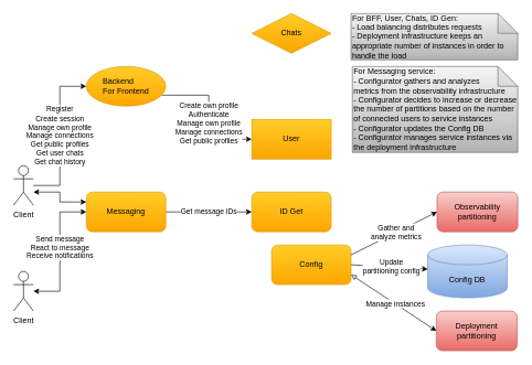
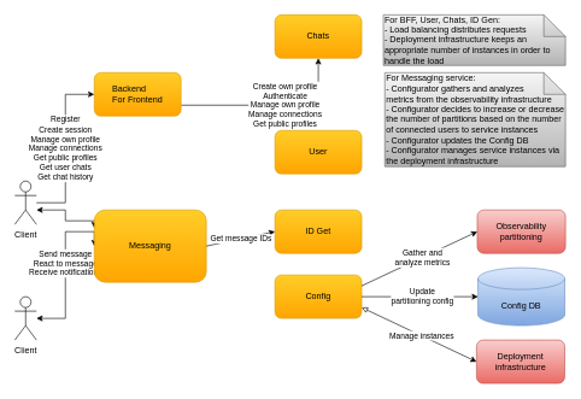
  <mxCell id="0" />
  <mxCell id="1" parent="0" />
  <mxCell id="2" value="Manage instances" style="rounded=0;orthogonalLoop=1;jettySize=auto;html=1;entryX=1;entryY=0.75;entryDx=0;entryDy=0;startArrow=classic;startFill=1;endArrow=block;endFill=0;exitX=0;exitY=0.5;exitDx=0;exitDy=0;" parent="1" source="3" target="11" edge="1"><mxGeometry x="-0.048" relative="1" as="geometry"><mxPoint as="offset" /></mxGeometry></mxCell>
- <mxCell id="3" value="Deployment partitioning" style="rounded=1;whiteSpace=wrap;html=1;gradientColor=#ea6b66;fillColor=#f8cecc;strokeColor=#b85450;" parent="1" vertex="1"><mxGeometry x="659" y="470" width="122" height="60" as="geometry" /></mxCell>
+ <mxCell id="3" value="Deployment infrastructure" style="rounded=1;whiteSpace=wrap;html=1;gradientColor=#ea6b66;fillColor=#f8cecc;strokeColor=#b85450;" parent="1" vertex="1"><mxGeometry x="659" y="470" width="122" height="60" as="geometry" /></mxCell>
  <mxCell id="4" value="&lt;div&gt;&lt;span&gt;For Messaging&amp;nbsp;&lt;/span&gt;&lt;span&gt;service:&lt;/span&gt;&lt;/div&gt;&lt;div&gt;&lt;span&gt;- Configurator gathers and analyzes&lt;/span&gt;&lt;/div&gt;&lt;div&gt;&lt;span style=&quot;background-color: initial;&quot;&gt;metrics from the observability infrastructure&lt;/span&gt;&lt;/div&gt;&lt;div&gt;&lt;span style=&quot;background-color: initial;&quot;&gt;- Configurator decides to increase or decrease the number of partitions based on the number of connected users to service instances&lt;/span&gt;&lt;br&gt;&lt;/div&gt;&lt;div&gt;&lt;span style=&quot;background-color: initial;&quot;&gt;- Configurator updates the Config DB&lt;/span&gt;&lt;/div&gt;&lt;div&gt;&lt;span&gt;- Configurator manages service instances via the deployment infrastructure&lt;/span&gt;&lt;/div&gt;" style="shape=note;whiteSpace=wrap;html=1;backgroundOutline=1;darkOpacity=0.05;align=left;gradientColor=#b3b3b3;fillColor=#f5f5f5;strokeColor=#666666;" parent="1" vertex="1"><mxGeometry x="532" y="100" width="250" height="130" as="geometry" /></mxCell>
  <mxCell id="5" value="Register&lt;br style=&quot;border-color: var(--border-color);&quot;&gt;Create session&lt;br style=&quot;border-color: var(--border-color);&quot;&gt;Manage own&amp;nbsp;profile&lt;br style=&quot;border-color: var(--border-color);&quot;&gt;Manage connections&lt;br style=&quot;border-color: var(--border-color);&quot;&gt;Get public profiles&lt;br style=&quot;border-color: var(--border-color);&quot;&gt;Get user chats&lt;br style=&quot;border-color: var(--border-color);&quot;&gt;Get chat history" style="edgeStyle=orthogonalEdgeStyle;rounded=0;orthogonalLoop=1;jettySize=auto;html=1;entryX=0;entryY=0.5;entryDx=0;entryDy=0;" parent="1" source="7" target="15" edge="1"><mxGeometry relative="1" as="geometry" /></mxCell>
  <mxCell id="6" style="edgeStyle=orthogonalEdgeStyle;rounded=0;orthogonalLoop=1;jettySize=auto;html=1;entryX=0;entryY=0.25;entryDx=0;entryDy=0;startArrow=classic;startFill=1;" parent="1" source="7" target="10" edge="1"><mxGeometry relative="1" as="geometry"><Array as="points"><mxPoint x="90" y="290" /><mxPoint x="90" y="305" /></Array></mxGeometry></mxCell>
  <mxCell id="7" value="Client" style="shape=umlActor;verticalLabelPosition=bottom;verticalAlign=top;html=1;outlineConnect=0;" parent="1" vertex="1"><mxGeometry x="20" y="250" width="30" height="60" as="geometry" /></mxCell>
  <mxCell id="8" value="Send message&lt;br&gt;React to message&lt;br&gt;Receive notifications" style="edgeStyle=orthogonalEdgeStyle;rounded=0;orthogonalLoop=1;jettySize=auto;html=1;entryX=0;entryY=0.5;entryDx=0;entryDy=0;startArrow=classic;startFill=1;" parent="1" source="9" target="10" edge="1"><mxGeometry x="0.059" relative="1" as="geometry"><mxPoint as="offset" /><Array as="points"><mxPoint x="90" y="440" /><mxPoint x="90" y="320" /></Array></mxGeometry></mxCell>
  <mxCell id="9" value="Client" style="shape=umlActor;verticalLabelPosition=bottom;verticalAlign=top;html=1;outlineConnect=0;" parent="1" vertex="1"><mxGeometry x="20" y="410" width="30" height="60" as="geometry" /></mxCell>
- <mxCell id="10" value="&lt;font style=&quot;font-size: 12px&quot;&gt;Messaging&lt;/font&gt;" style="rounded=1;whiteSpace=wrap;html=1;gradientColor=#ffa500;fillColor=#ffcd28;strokeColor=#d79b00;" parent="1" vertex="1"><mxGeometry x="130" y="290" width="120" height="60" as="geometry" /></mxCell>
- <mxCell id="11" value="Config" style="rounded=1;whiteSpace=wrap;html=1;gradientColor=#ffa500;fillColor=#ffcd28;strokeColor=#d79b00;" parent="1" vertex="1"><mxGeometry x="410" y="370" width="120" height="60" as="geometry" /></mxCell>
+ <mxCell id="10" value="&lt;font style=&quot;font-size: 12px&quot;&gt;Messaging&lt;/font&gt;" style="rounded=1;whiteSpace=wrap;html=1;gradientColor=#ffa500;fillColor=#ffcd28;strokeColor=#d79b00;" parent="1" vertex="1"><mxGeometry x="130" y="290" width="155" height="100" as="geometry" /></mxCell>
+ <mxCell id="11" value="Config" style="rounded=1;whiteSpace=wrap;html=1;gradientColor=#ffa500;fillColor=#ffcd28;strokeColor=#d79b00;" parent="1" vertex="1"><mxGeometry x="380" y="380" width="120" height="60" as="geometry" /></mxCell>
  <mxCell id="12" value="&lt;font style=&quot;font-size: 12px&quot;&gt;ID Get&lt;/font&gt;" style="rounded=1;whiteSpace=wrap;html=1;gradientColor=#ffa500;fillColor=#ffcd28;strokeColor=#d79b00;" parent="1" vertex="1"><mxGeometry x="380" y="290" width="120" height="60" as="geometry" /></mxCell>
  <mxCell id="13" value="Get message IDs" style="endArrow=classic;html=1;exitX=1;exitY=0.5;exitDx=0;exitDy=0;entryX=0;entryY=0.5;entryDx=0;entryDy=0;" parent="1" source="10" target="12" edge="1"><mxGeometry width="50" height="50" relative="1" as="geometry"><mxPoint x="510" y="65" as="sourcePoint" /><mxPoint x="270" y="255" as="targetPoint" /><mxPoint as="offset" /></mxGeometry></mxCell>
- <mxCell id="14" value="Create own profile&lt;br style=&quot;border-color: var(--border-color);&quot;&gt;Authenticate&lt;br style=&quot;border-color: var(--border-color);&quot;&gt;Manage own profile&lt;br style=&quot;border-color: var(--border-color);&quot;&gt;Manage connections&lt;br style=&quot;border-color: var(--border-color);&quot;&gt;Get public profiles" style="rounded=0;orthogonalLoop=1;jettySize=auto;html=1;entryX=0;entryY=0.5;entryDx=0;entryDy=0;edgeStyle=orthogonalEdgeStyle;exitX=1;exitY=0.75;exitDx=0;exitDy=0;" parent="1" source="15" target="18" edge="1"><mxGeometry x="0.128" relative="1" as="geometry"><mxPoint x="230" y="240" as="sourcePoint" /><mxPoint as="offset" /></mxGeometry></mxCell>
- <mxCell id="15" value="&lt;font style=&quot;font-size: 12px&quot;&gt;Backend&amp;nbsp; &amp;nbsp; &amp;nbsp; &amp;nbsp;&lt;br&gt;For Frontend&lt;/font&gt;" style="ellipse;whiteSpace=wrap;html=1;gradientColor=#ffa500;fillColor=#ffcd28;strokeColor=#d79b00;" parent="1" vertex="1"><mxGeometry x="130" y="100" width="120" height="60" as="geometry" /></mxCell>
- <mxCell id="16" value="&lt;font style=&quot;font-size: 12px&quot;&gt;Chats&lt;/font&gt;" style="rhombus;whiteSpace=wrap;html=1;gradientColor=#ffa500;fillColor=#ffcd28;strokeColor=#d79b00;" parent="1" vertex="1"><mxGeometry x="380" y="20" width="120" height="60" as="geometry" /></mxCell>
+ <mxCell id="14" value="Create own profile&lt;br style=&quot;border-color: var(--border-color);&quot;&gt;Authenticate&lt;br style=&quot;border-color: var(--border-color);&quot;&gt;Manage own profile&lt;br style=&quot;border-color: var(--border-color);&quot;&gt;Manage connections&lt;br style=&quot;border-color: var(--border-color);&quot;&gt;Get public profiles" style="rounded=0;orthogonalLoop=1;jettySize=auto;html=1;edgeStyle=orthogonalEdgeStyle;exitX=1;exitY=0.75;exitDx=0;exitDy=0;" parent="1" source="15" target="16" edge="1"><mxGeometry x="0.128" relative="1" as="geometry"><mxPoint x="230" y="240" as="sourcePoint" /><mxPoint as="offset" /></mxGeometry></mxCell>
+ <mxCell id="15" value="&lt;font style=&quot;font-size: 12px&quot;&gt;Backend&amp;nbsp; &amp;nbsp; &amp;nbsp; &amp;nbsp;&lt;br&gt;For Frontend&lt;/font&gt;" style="rounded=1;whiteSpace=wrap;html=1;gradientColor=#ffa500;fillColor=#ffcd28;strokeColor=#d79b00;" parent="1" vertex="1"><mxGeometry x="130" y="100" width="120" height="60" as="geometry" /></mxCell>
+ <mxCell id="16" value="&lt;font style=&quot;font-size: 12px&quot;&gt;Chats&lt;/font&gt;" style="rounded=1;whiteSpace=wrap;html=1;gradientColor=#ffa500;fillColor=#ffcd28;strokeColor=#d79b00;" parent="1" vertex="1"><mxGeometry x="380" y="20" width="120" height="60" as="geometry" /></mxCell>
  <mxCell id="17" value="&lt;div&gt;&lt;span&gt;For BFF, User, Chats,&amp;nbsp;&lt;/span&gt;&lt;span&gt;ID Gen:&lt;/span&gt;&lt;/div&gt;&lt;div&gt;- Load balancing distributes requests&lt;span&gt;&lt;br&gt;&lt;/span&gt;&lt;/div&gt;&lt;div&gt;&lt;span&gt;- Deployment infrastructure keeps an appropriate number of instances in order to handle the load&lt;/span&gt;&lt;/div&gt;" style="shape=note;whiteSpace=wrap;html=1;backgroundOutline=1;darkOpacity=0.05;align=left;gradientColor=#b3b3b3;fillColor=#f5f5f5;strokeColor=#666666;" parent="1" vertex="1"><mxGeometry x="530" y="20" width="252" height="70" as="geometry" /></mxCell>
- <mxCell id="18" value="&lt;font style=&quot;font-size: 12px&quot;&gt;User&lt;/font&gt;" style="whiteSpace=wrap;html=1;gradientColor=#ffa500;fillColor=#ffcd28;strokeColor=#d79b00;rounded=0;" parent="1" vertex="1"><mxGeometry x="380" y="180" width="120" height="60" as="geometry" /></mxCell>
+ <mxCell id="18" value="&lt;font style=&quot;font-size: 12px&quot;&gt;User&lt;/font&gt;" style="rounded=1;whiteSpace=wrap;html=1;gradientColor=#ffa500;fillColor=#ffcd28;strokeColor=#d79b00;" parent="1" vertex="1"><mxGeometry x="380" y="180" width="120" height="60" as="geometry" /></mxCell>
  <mxCell id="19" value="Observability partitioning" style="rounded=1;whiteSpace=wrap;html=1;gradientColor=#ea6b66;fillColor=#f8cecc;strokeColor=#b85450;" parent="1" vertex="1"><mxGeometry x="660" y="290" width="122" height="60" as="geometry" /></mxCell>
  <mxCell id="20" value="Gather and&lt;br&gt;analyze metrics" style="rounded=0;orthogonalLoop=1;jettySize=auto;html=1;entryX=1;entryY=0.25;entryDx=0;entryDy=0;startArrow=classic;startFill=1;endArrow=none;endFill=0;exitX=0;exitY=0.5;exitDx=0;exitDy=0;" parent="1" source="19" target="11" edge="1"><mxGeometry x="-0.048" relative="1" as="geometry"><mxPoint as="offset" /><mxPoint x="670" y="410" as="sourcePoint" /><mxPoint x="510" y="410" as="targetPoint" /></mxGeometry></mxCell>
- <mxCell id="21" value="Config DB" style="shape=cylinder3;whiteSpace=wrap;html=1;boundedLbl=1;backgroundOutline=1;size=15;gradientColor=#7ea6e0;fillColor=#dae8fc;strokeColor=#6c8ebf;" parent="1" vertex="1"><mxGeometry x="646" y="370" width="120" height="80" as="geometry" /></mxCell>
+ <mxCell id="21" value="Config DB" style="shape=cylinder3;whiteSpace=wrap;html=1;boundedLbl=1;backgroundOutline=1;size=15;gradientColor=#7ea6e0;fillColor=#dae8fc;strokeColor=#6c8ebf;" parent="1" vertex="1"><mxGeometry x="661" y="370" width="120" height="80" as="geometry" /></mxCell>
  <mxCell id="22" value="Update&lt;br&gt;partitioning config" style="rounded=0;orthogonalLoop=1;jettySize=auto;html=1;entryX=1;entryY=0.5;entryDx=0;entryDy=0;startArrow=classic;startFill=1;endArrow=none;endFill=0;" parent="1" source="21" target="11" edge="1"><mxGeometry x="-0.048" relative="1" as="geometry"><mxPoint as="offset" /><mxPoint x="669" y="510" as="sourcePoint" /><mxPoint x="510" y="435" as="targetPoint" /></mxGeometry></mxCell>
